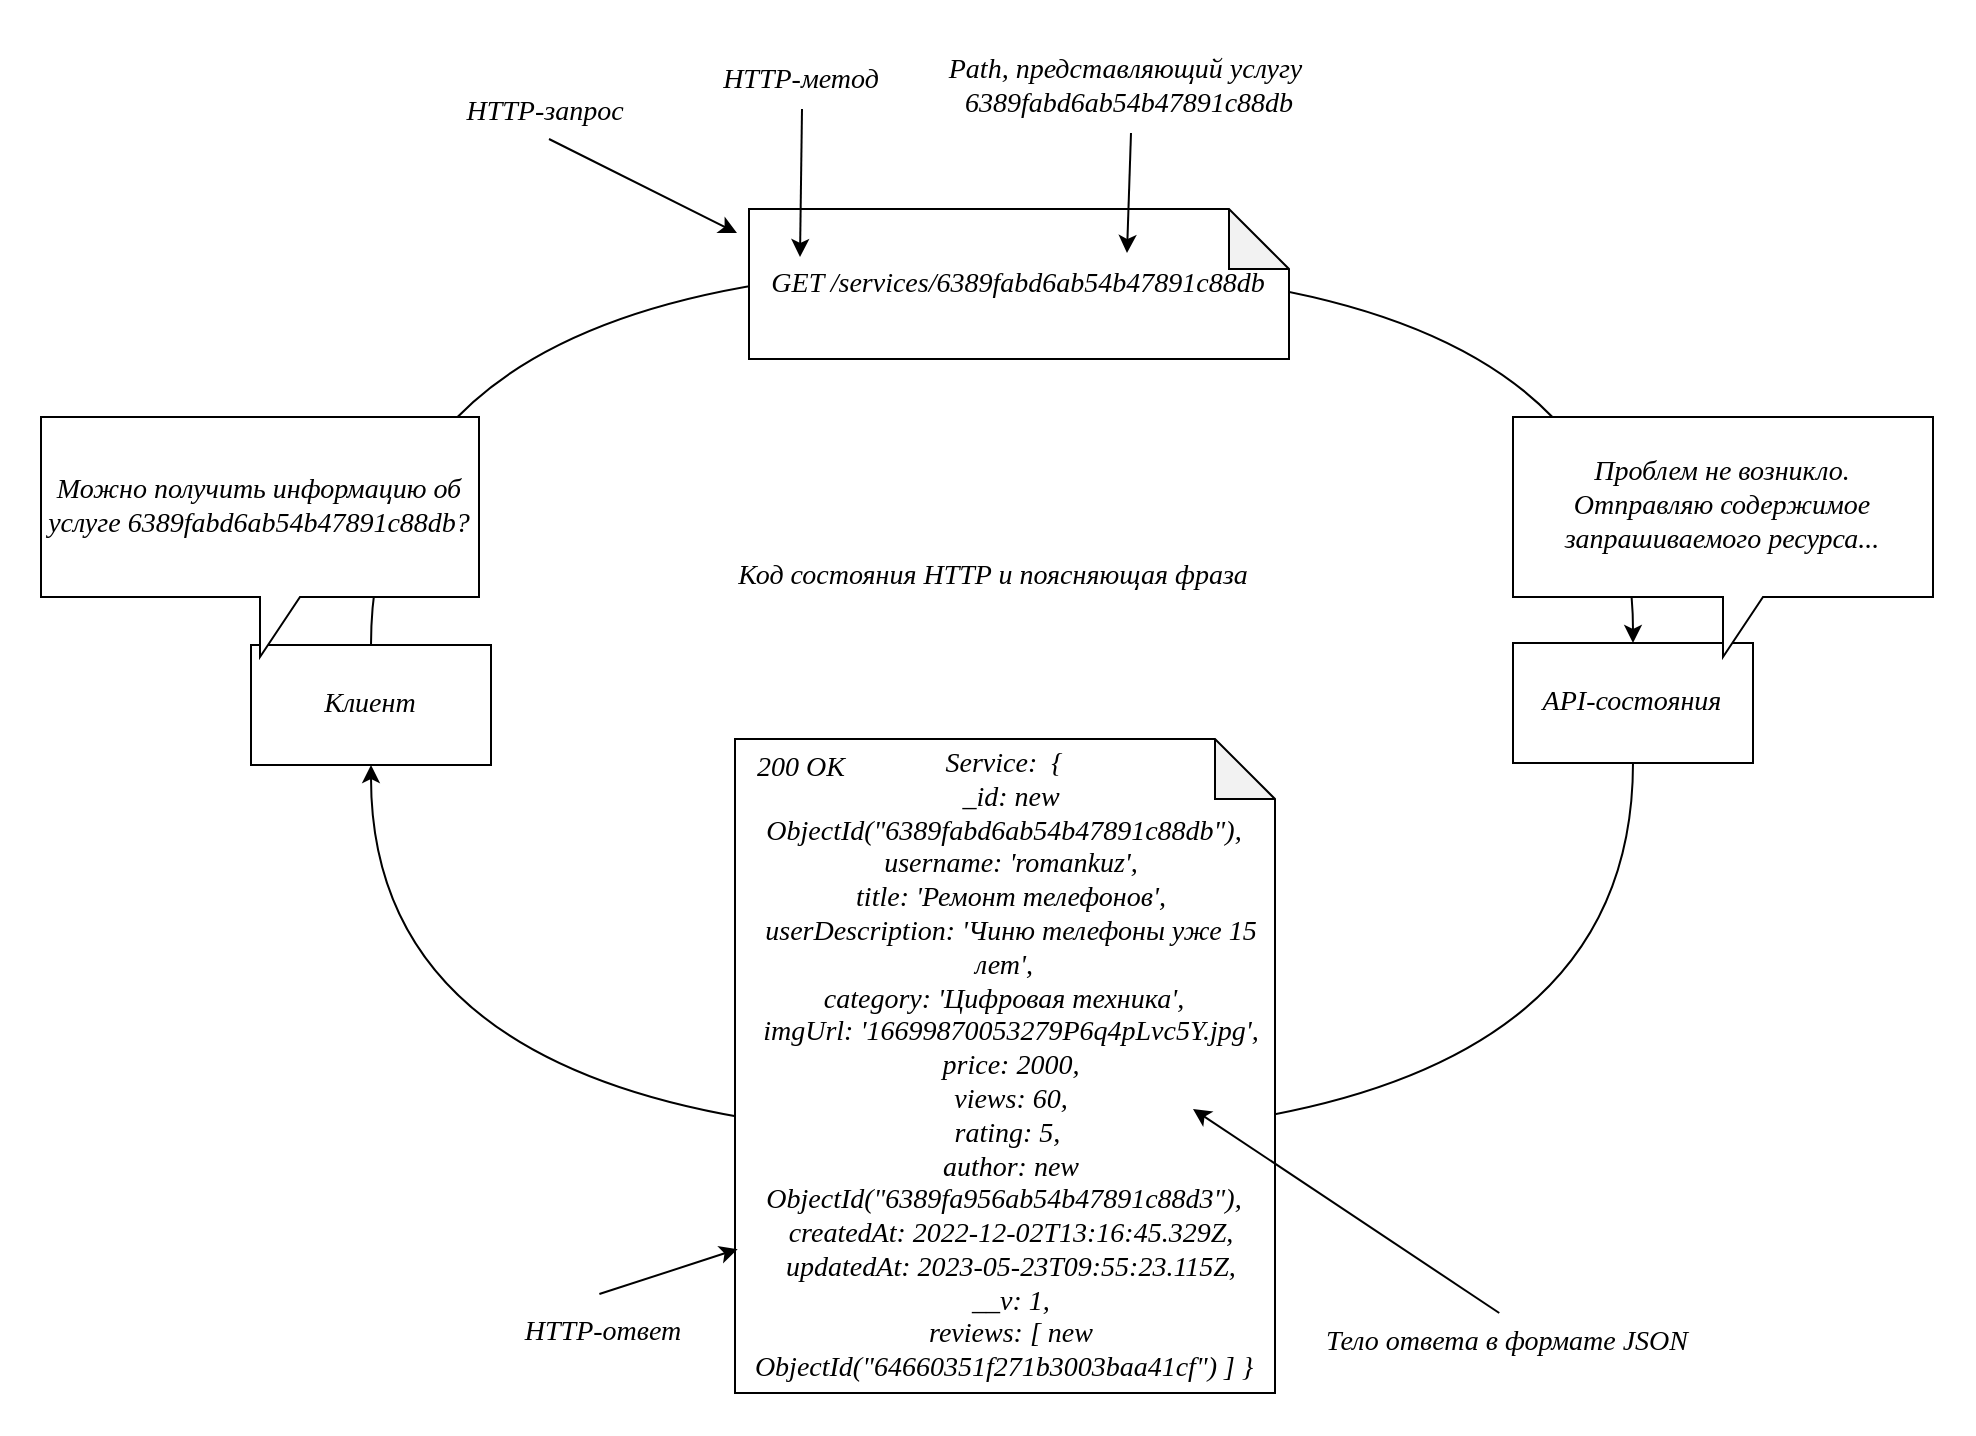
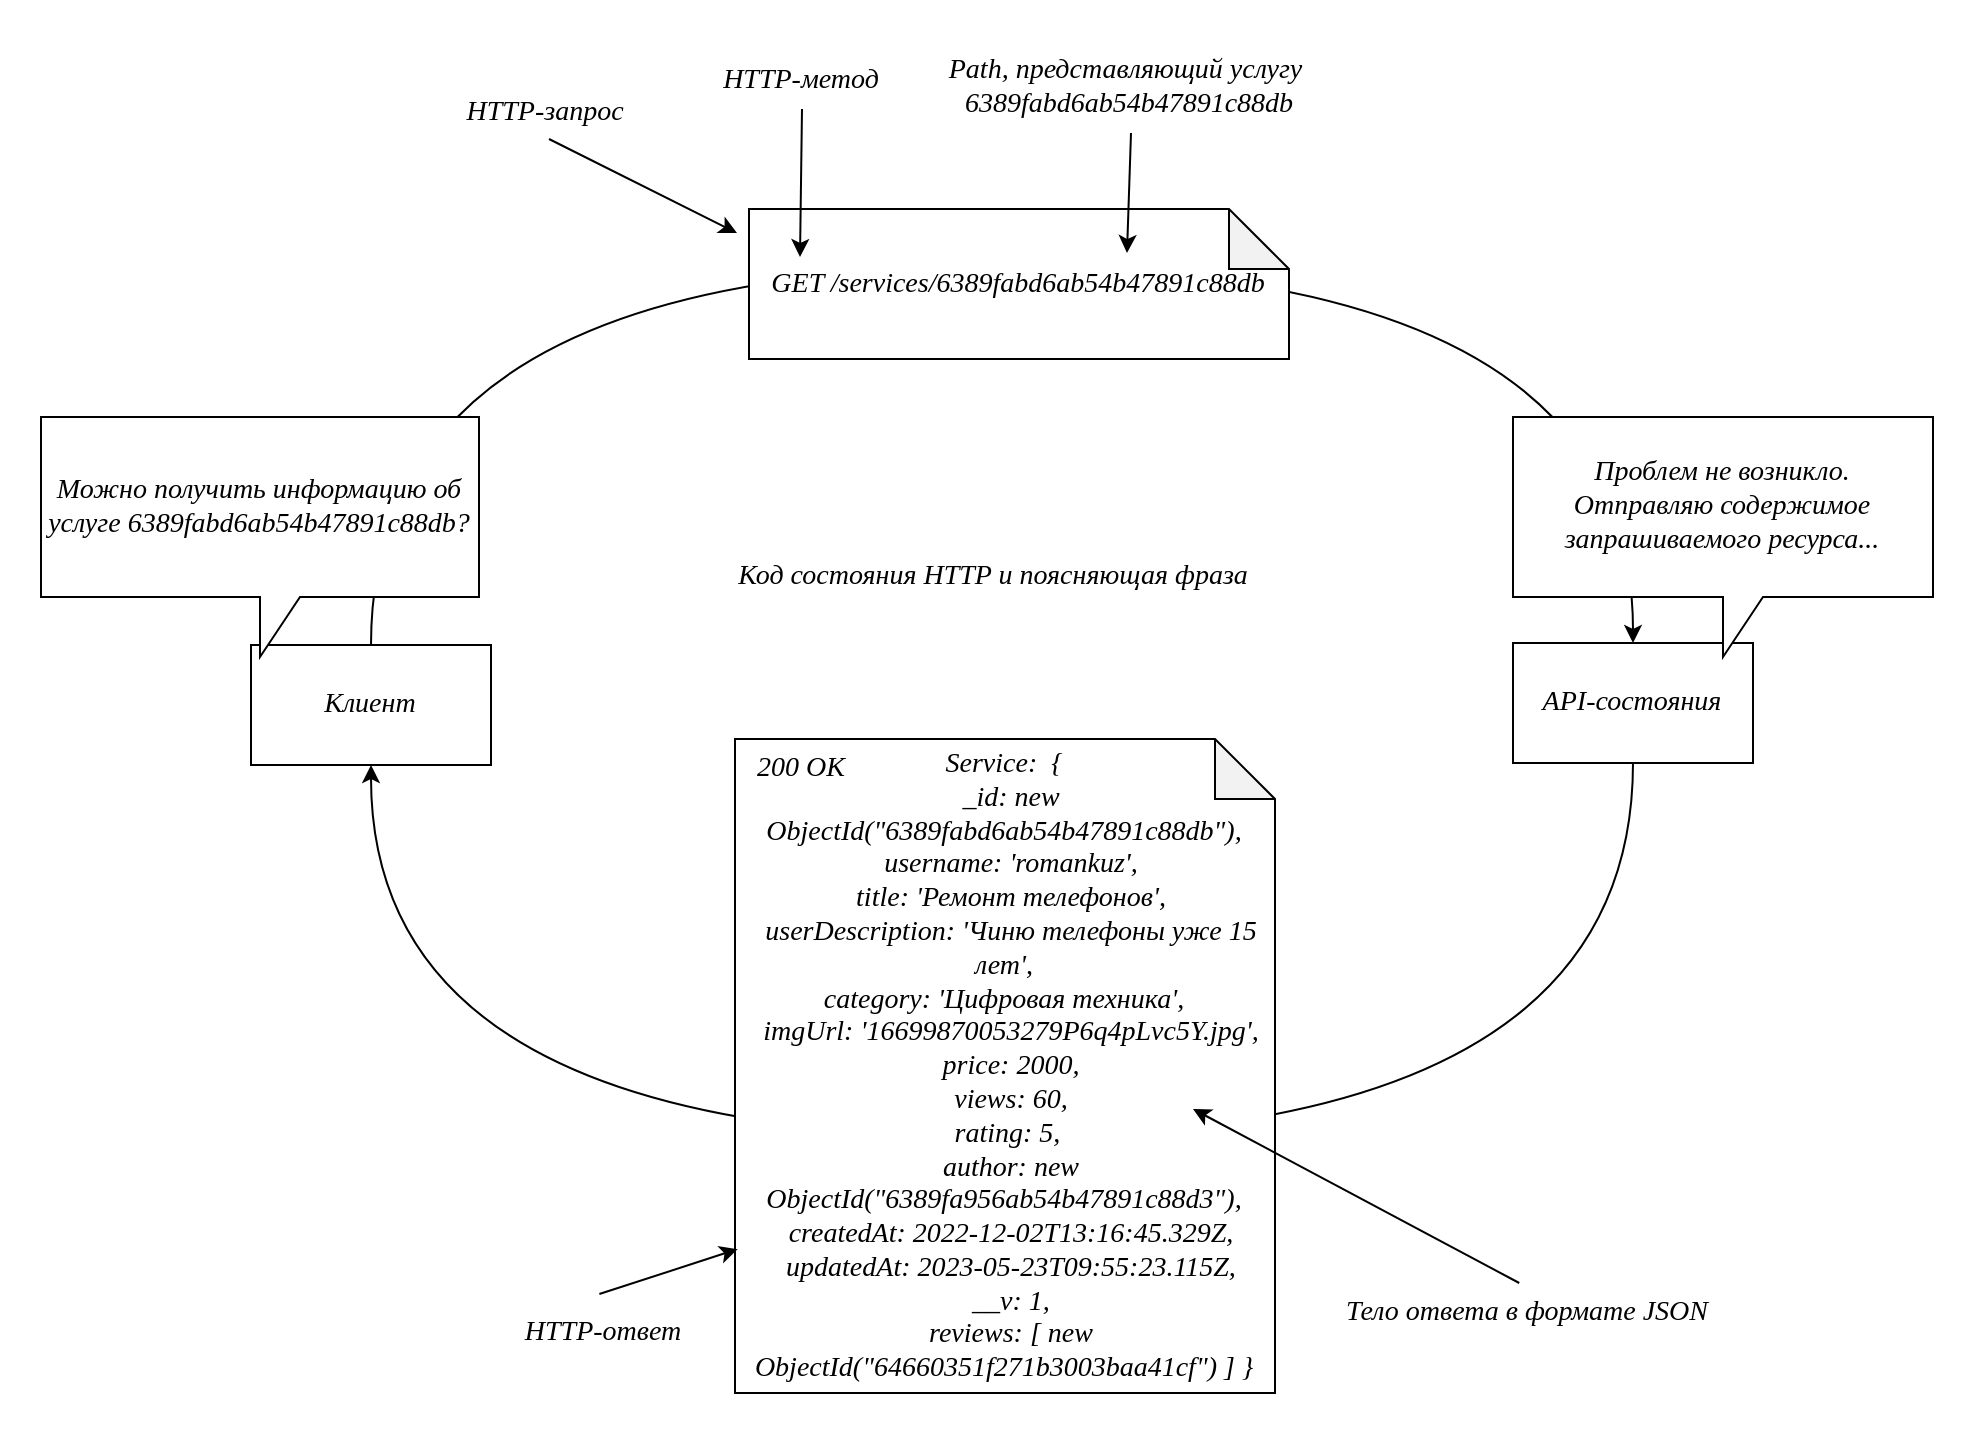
  <mxCell id="0" />
  <mxCell id="1" parent="0" />
  <mxCell id="2" value="" style="endArrow=none;html=1;rounded=0;fontFamily=GOST type A Regular;fontSource=https%3A%2F%2Fwebfonts.pro%2Flight-fonts%2F123-gost_type_a.html;edgeStyle=orthogonalEdgeStyle;curved=1;exitX=0.5;exitY=1;exitDx=0;exitDy=0;entryX=0.5;entryY=1;entryDx=0;entryDy=0;startArrow=classic;startFill=1;fontStyle=2;fontSize=14;" parent="1" source="5" target="6" edge="1"><mxGeometry width="50" height="50" relative="1" as="geometry"><mxPoint x="207" y="522" as="sourcePoint" /><mxPoint x="257" y="472" as="targetPoint" /><Array as="points"><mxPoint x="185" y="568" /><mxPoint x="816" y="568" /></Array></mxGeometry></mxCell>
  <mxCell id="3" value="" style="endArrow=none;html=1;rounded=0;fontFamily=GOST type A Regular;fontSource=https%3A%2F%2Fwebfonts.pro%2Flight-fonts%2F123-gost_type_a.html;edgeStyle=orthogonalEdgeStyle;curved=1;exitX=0.5;exitY=0;exitDx=0;exitDy=0;entryX=0.5;entryY=0;entryDx=0;entryDy=0;startArrow=classic;startFill=1;fontStyle=2;fontSize=14;" parent="1" source="6" target="5" edge="1"><mxGeometry width="50" height="50" relative="1" as="geometry"><mxPoint x="195" y="392" as="sourcePoint" /><mxPoint x="377" y="569" as="targetPoint" /><Array as="points"><mxPoint x="816" y="133" /><mxPoint x="185" y="133" /></Array></mxGeometry></mxCell>
  <mxCell id="4" value="&lt;div style=&quot;font-size: 14px;&quot;&gt;Service:&amp;nbsp; {&lt;/div&gt;&lt;div style=&quot;font-size: 14px;&quot;&gt;&amp;nbsp; _id: new ObjectId(&quot;6389fabd6ab54b47891c88db&quot;),&lt;/div&gt;&lt;div style=&quot;font-size: 14px;&quot;&gt;&amp;nbsp; username: 'romankuz',&lt;/div&gt;&lt;div style=&quot;font-size: 14px;&quot;&gt;&amp;nbsp; title: 'Ремонт телефонов',&lt;/div&gt;&lt;div style=&quot;font-size: 14px;&quot;&gt;&amp;nbsp; userDescription: 'Чиню телефоны уже 15 лет',&lt;/div&gt;&lt;div style=&quot;font-size: 14px;&quot;&gt;category: 'Цифровая техника',&lt;br style=&quot;font-size: 14px;&quot;&gt;&lt;/div&gt;&lt;div style=&quot;font-size: 14px;&quot;&gt;&amp;nbsp; imgUrl: '16699870053279P6q4pLvc5Y.jpg',&lt;/div&gt;&lt;div style=&quot;font-size: 14px;&quot;&gt;&amp;nbsp; price: 2000,&lt;/div&gt;&lt;div style=&quot;font-size: 14px;&quot;&gt;&amp;nbsp; views: 60,&lt;/div&gt;&lt;div style=&quot;font-size: 14px;&quot;&gt;&amp;nbsp;rating: 5,&lt;br style=&quot;font-size: 14px;&quot;&gt;&lt;/div&gt;&lt;div style=&quot;font-size: 14px;&quot;&gt;&amp;nbsp; author: new ObjectId(&quot;6389fa956ab54b47891c88d3&quot;),&lt;/div&gt;&lt;div style=&quot;font-size: 14px;&quot;&gt;&amp;nbsp; createdAt: 2022-12-02T13:16:45.329Z,&lt;/div&gt;&lt;div style=&quot;font-size: 14px;&quot;&gt;&amp;nbsp; updatedAt: 2023-05-23T09:55:23.115Z,&lt;/div&gt;&lt;div style=&quot;font-size: 14px;&quot;&gt;&amp;nbsp; __v: 1,&lt;/div&gt;&lt;div style=&quot;font-size: 14px;&quot;&gt;&amp;nbsp; reviews: [ new ObjectId(&quot;64660351f271b3003baa41cf&quot;) ]&amp;nbsp;&lt;span style=&quot;background-color: initial; font-size: 14px;&quot;&gt;}&lt;/span&gt;&lt;/div&gt;" style="shape=note;whiteSpace=wrap;html=1;backgroundOutline=1;darkOpacity=0.05;fontFamily=GOST type A Regular;fontSource=https%3A%2F%2Fwebfonts.pro%2Flight-fonts%2F123-gost_type_a.html;fontStyle=2;fontSize=14;" parent="1" vertex="1"><mxGeometry x="367" y="369" width="270" height="327" as="geometry" /></mxCell>
  <mxCell id="5" value="Клиент" style="rounded=0;whiteSpace=wrap;html=1;fontFamily=GOST type A Regular;fontSource=https%3A%2F%2Fwebfonts.pro%2Flight-fonts%2F123-gost_type_a.html;fontStyle=2;fontSize=14;" parent="1" vertex="1"><mxGeometry x="125" y="322" width="120" height="60" as="geometry" /></mxCell>
  <mxCell id="6" value="API-состояния" style="rounded=0;whiteSpace=wrap;html=1;fontFamily=GOST type A Regular;fontSource=https%3A%2F%2Fwebfonts.pro%2Flight-fonts%2F123-gost_type_a.html;fontStyle=2;fontSize=14;" parent="1" vertex="1"><mxGeometry x="756" y="321" width="120" height="60" as="geometry" /></mxCell>
  <mxCell id="7" value="Можно получить информацию об услуге&amp;nbsp;6389fabd6ab54b47891c88db?" style="shape=callout;whiteSpace=wrap;html=1;perimeter=calloutPerimeter;fontFamily=GOST type A Regular;fontSource=https%3A%2F%2Fwebfonts.pro%2Flight-fonts%2F123-gost_type_a.html;fontStyle=2;fontSize=14;" parent="1" vertex="1"><mxGeometry x="20" y="208" width="219" height="120" as="geometry" /></mxCell>
  <mxCell id="8" value="Проблем не возникло.&lt;br style=&quot;font-size: 14px;&quot;&gt;Отправляю содержимое запрашиваемого ресурса..." style="shape=callout;whiteSpace=wrap;html=1;perimeter=calloutPerimeter;fontFamily=GOST type A Regular;fontSource=https%3A%2F%2Fwebfonts.pro%2Flight-fonts%2F123-gost_type_a.html;fontStyle=2;fontSize=14;" parent="1" vertex="1"><mxGeometry x="756" y="208" width="210" height="120" as="geometry" /></mxCell>
  <mxCell id="9" value="200 OK" style="text;html=1;align=center;verticalAlign=middle;resizable=0;points=[];autosize=1;strokeColor=none;fillColor=none;fontFamily=GOST type A Regular;fontSource=https%3A%2F%2Fwebfonts.pro%2Flight-fonts%2F123-gost_type_a.html;fontStyle=2;fontSize=14;" parent="1" vertex="1"><mxGeometry x="369" y="369" width="62" height="29" as="geometry" /></mxCell>
  <mxCell id="10" value="GET /services/6389fabd6ab54b47891c88db" style="shape=note;whiteSpace=wrap;html=1;backgroundOutline=1;darkOpacity=0.05;fontFamily=GOST type A Regular;fontSource=https%3A%2F%2Fwebfonts.pro%2Flight-fonts%2F123-gost_type_a.html;fontStyle=2;fontSize=14;" parent="1" vertex="1"><mxGeometry x="374" y="104" width="270" height="75" as="geometry" /></mxCell>
  <mxCell id="11" value="" style="endArrow=classic;html=1;rounded=0;fontFamily=GOST type A Regular;fontSource=https%3A%2F%2Fwebfonts.pro%2Flight-fonts%2F123-gost_type_a.html;fontStyle=2;fontSize=14;" parent="1" edge="1"><mxGeometry width="50" height="50" relative="1" as="geometry"><mxPoint x="274" y="69" as="sourcePoint" /><mxPoint x="368" y="116" as="targetPoint" /></mxGeometry></mxCell>
  <mxCell id="12" value="HTTP-запрос" style="text;html=1;align=center;verticalAlign=middle;resizable=0;points=[];autosize=1;strokeColor=none;fillColor=none;fontFamily=GOST type A Regular;fontStyle=2;fontSource=https%3A%2F%2Fwebfonts.pro%2Flight-fonts%2F123-gost_type_a.html;fontSize=14;" parent="1" vertex="1"><mxGeometry x="223" y="41" width="97" height="29" as="geometry" /></mxCell>
  <mxCell id="13" value="HTTP-метод" style="text;html=1;align=center;verticalAlign=middle;resizable=0;points=[];autosize=1;strokeColor=none;fillColor=none;fontFamily=GOST type A Regular;fontStyle=2;fontSource=https%3A%2F%2Fwebfonts.pro%2Flight-fonts%2F123-gost_type_a.html;fontSize=14;" parent="1" vertex="1"><mxGeometry x="352" y="25" width="96" height="29" as="geometry" /></mxCell>
  <mxCell id="14" value="Path, представляющий услугу&amp;nbsp;&lt;br style=&quot;font-size: 14px;&quot;&gt;&lt;span style=&quot;font-size: 14px;&quot;&gt;6389fabd6ab54b47891c88db&lt;/span&gt;" style="text;html=1;align=center;verticalAlign=middle;resizable=0;points=[];autosize=1;strokeColor=none;fillColor=none;fontFamily=GOST type A Regular;fontStyle=2;fontSource=https%3A%2F%2Fwebfonts.pro%2Flight-fonts%2F123-gost_type_a.html;fontSize=14;" parent="1" vertex="1"><mxGeometry x="465" y="20" width="198" height="46" as="geometry" /></mxCell>
  <mxCell id="15" value="HTTP-ответ" style="text;html=1;align=center;verticalAlign=middle;resizable=0;points=[];autosize=1;strokeColor=none;fillColor=none;fontFamily=GOST type A Regular;fontStyle=2;fontSource=https%3A%2F%2Fwebfonts.pro%2Flight-fonts%2F123-gost_type_a.html;fontSize=14;" parent="1" vertex="1"><mxGeometry x="253" y="651" width="96" height="29" as="geometry" /></mxCell>
- <mxCell id="16" value="Тело ответа в формате JSON" style="text;html=1;align=center;verticalAlign=middle;resizable=0;points=[];autosize=1;strokeColor=none;fillColor=none;fontFamily=GOST type A Regular;fontStyle=2;fontSource=https%3A%2F%2Fwebfonts.pro%2Flight-fonts%2F123-gost_type_a.html;fontSize=14;" parent="1" vertex="1"><mxGeometry x="653" y="656" width="199" height="29" as="geometry" /></mxCell>
+ <mxCell id="16" value="Тело ответа в формате JSON" style="text;html=1;align=center;verticalAlign=middle;resizable=0;points=[];autosize=1;strokeColor=none;fillColor=none;fontFamily=GOST type A Regular;fontStyle=2;fontSource=https%3A%2F%2Fwebfonts.pro%2Flight-fonts%2F123-gost_type_a.html;fontSize=14;" parent="1" vertex="1"><mxGeometry x="663" y="641" width="199" height="29" as="geometry" /></mxCell>
  <mxCell id="17" value="Код состояния HTTP и поясняющая фраза" style="text;html=1;align=center;verticalAlign=middle;resizable=0;points=[];autosize=1;strokeColor=none;fillColor=none;fontFamily=GOST type A Regular;fontStyle=2;fontSource=https%3A%2F%2Fwebfonts.pro%2Flight-fonts%2F123-gost_type_a.html;fontSize=14;" parent="1" vertex="1"><mxGeometry x="359" y="273" width="273" height="29" as="geometry" /></mxCell>
  <mxCell id="18" value="" style="endArrow=classic;html=1;rounded=0;fontFamily=GOST type A Regular;fontSource=https%3A%2F%2Fwebfonts.pro%2Flight-fonts%2F123-gost_type_a.html;exitX=0.481;exitY=-0.154;exitDx=0;exitDy=0;exitPerimeter=0;entryX=0.005;entryY=0.78;entryDx=0;entryDy=0;entryPerimeter=0;fontStyle=2;fontSize=14;" parent="1" source="15" target="4" edge="1"><mxGeometry width="50" height="50" relative="1" as="geometry"><mxPoint x="345.508" y="640" as="sourcePoint" /><mxPoint x="355" y="625" as="targetPoint" /></mxGeometry></mxCell>
  <mxCell id="19" value="" style="endArrow=classic;html=1;rounded=0;exitX=0.483;exitY=0;exitDx=0;exitDy=0;exitPerimeter=0;" edge="1" parent="1" source="16"><mxGeometry width="50" height="50" relative="1" as="geometry"><mxPoint x="546" y="604" as="sourcePoint" /><mxPoint x="596" y="554" as="targetPoint" /></mxGeometry></mxCell>
  <mxCell id="20" value="" style="endArrow=classic;html=1;rounded=0;fontFamily=GOST type A Regular;fontSource=https%3A%2F%2Fwebfonts.pro%2Flight-fonts%2F123-gost_type_a.html;fontStyle=2;fontSize=14;" edge="1" parent="1"><mxGeometry width="50" height="50" relative="1" as="geometry"><mxPoint x="565" y="66" as="sourcePoint" /><mxPoint x="563" y="126" as="targetPoint" /></mxGeometry></mxCell>
  <mxCell id="21" value="" style="endArrow=classic;html=1;rounded=0;fontFamily=GOST type A Regular;fontSource=https%3A%2F%2Fwebfonts.pro%2Flight-fonts%2F123-gost_type_a.html;exitX=0.497;exitY=1.025;exitDx=0;exitDy=0;exitPerimeter=0;fontStyle=2;fontSize=14;" edge="1" parent="1"><mxGeometry width="50" height="50" relative="1" as="geometry"><mxPoint x="400.5" y="54" as="sourcePoint" /><mxPoint x="399.5" y="128" as="targetPoint" /></mxGeometry></mxCell>
